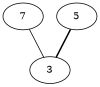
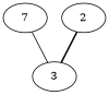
  graph {
    n1 [label=7]
    n2 [label=3]
-   n3 [label=5]
+   n3 [label=2]
    n1 -- n2 [style=solid]
    n3 -- n2 [style=bold]
  }
